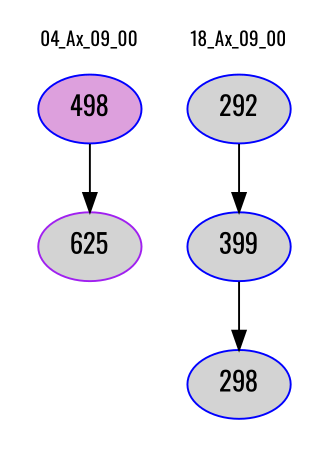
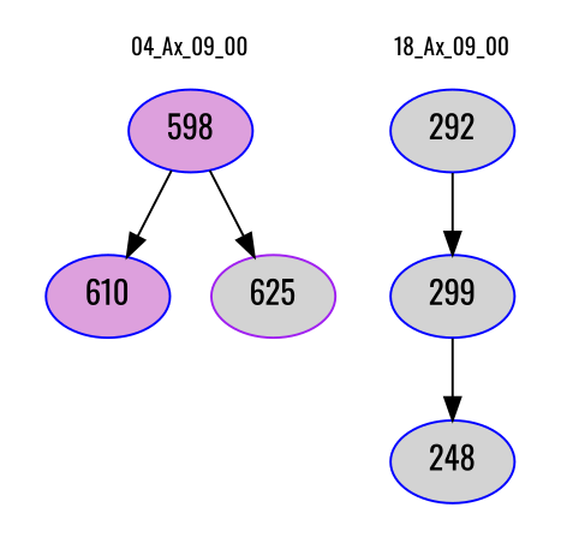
  digraph {
    fontname=Oswald
    node [color=blue fillcolor=lightgrey fontname=Oswald style=filled]
    edge [color=black fontname=Oswald]
-   n1 [fillcolor=plum label=498]
+   n1 [fillcolor=plum label=598]
+   n2 [fillcolor=plum label=610]
    n3 [color=purple label=625]
    n4 [label=292]
-   n5 [label=399]
-   n6 [label=298]
+   n5 [label=299]
+   n6 [label=248]
    subgraph cluster_1 {
      color=white
      fontsize=10
      label="04_Ax_09_00"
      n1
+     n2
      n3
    }
    subgraph cluster_2 {
      color=white
      fontsize=10
      label="18_Ax_09_00"
      n4
      n5
      n6
    }
+   n1 -> n2
    n1 -> n3
    n4 -> n5
    n5 -> n6
  }
